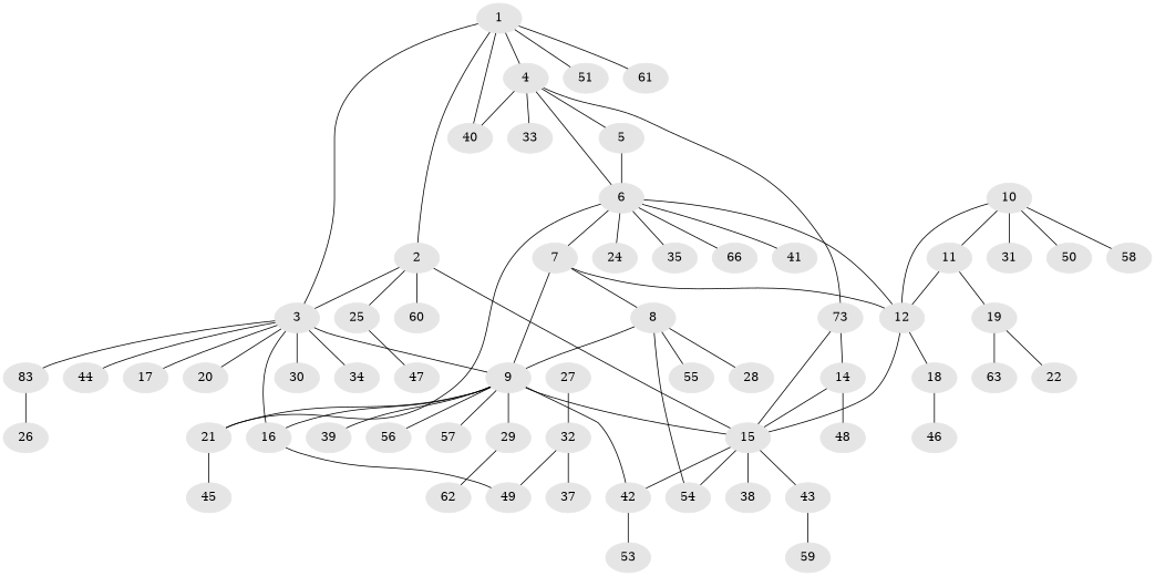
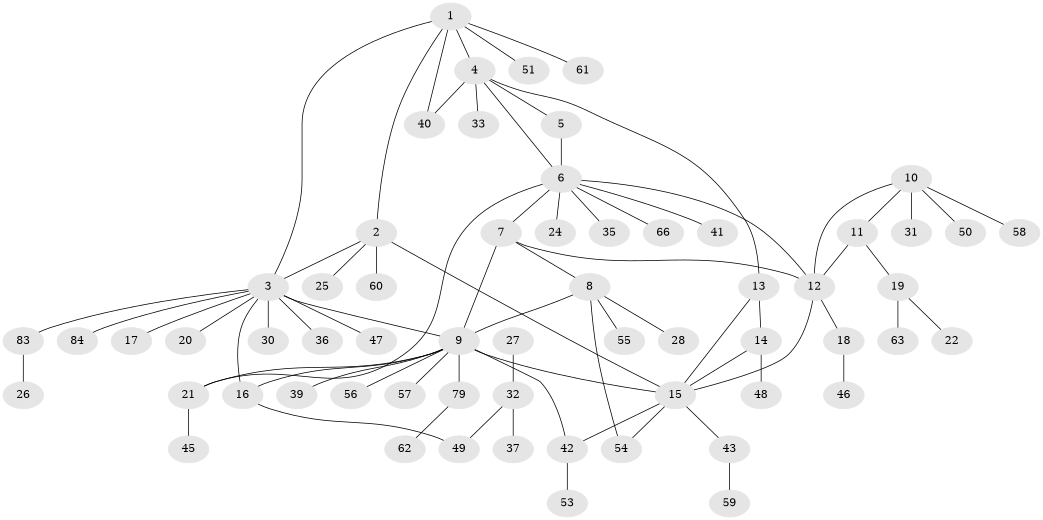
  graph {
    node [color=gray90 style=filled]
    1
    2
    3
    4
    40
    51
    61
    15
    25
    60
    9
    16
    17
    20
    n15 [label=83]
    30
-   34
-   44
+   34 [label=36]
+   44 [label=84]
    47
    5
    6
-   13 [label=73]
+   13
    33
    12
    18
    54
    42
-   38
    43
    21
-   29
+   29 [label=79]
    39
    56
    57
    49
    26
    7
    24
    35
    n40 [label=66]
    41
    14
    27
    32
    8
    45
    28
    55
    62
    53
    10
    11
    31
    50
    58
    19
    22
    63
    46
    48
    59
    37
    1 -- 2
    1 -- 3
    1 -- 4
    1 -- 40
    1 -- 51
    1 -- 61
    2 -- 3
    2 -- 15
    2 -- 25
    2 -- 60
    3 -- 9
    3 -- 16
    3 -- 17
    3 -- 20
    3 -- n15
    3 -- 30
    3 -- 34
    3 -- 44
-   25 -- 47
+   3 -- 47
    4 -- 40
    4 -- 5
    4 -- 6
    4 -- 13
    4 -- 33
    15 -- 54
    15 -- 42
-   15 -- 38
    15 -- 43
    9 -- 15
    9 -- 16
    9 -- 42
    9 -- 21
    9 -- 29
    9 -- 39
    9 -- 56
    9 -- 57
    16 -- 49
    n15 -- 26
    5 -- 6
    6 -- 12
    6 -- 21
    6 -- 7
    6 -- 24
    6 -- 35
    6 -- n40
    6 -- 41
    13 -- 15
    13 -- 14
    12 -- 15
    12 -- 18
    18 -- 46
    42 -- 53
    43 -- 59
    21 -- 45
    29 -- 62
    7 -- 9
    7 -- 12
    7 -- 8
    14 -- 15
    14 -- 48
    27 -- 32
    32 -- 49
    32 -- 37
    8 -- 9
    8 -- 54
    8 -- 28
    8 -- 55
    10 -- 12
    10 -- 11
    10 -- 31
    10 -- 50
    10 -- 58
    11 -- 12
    11 -- 19
    19 -- 22
    19 -- 63
  }
